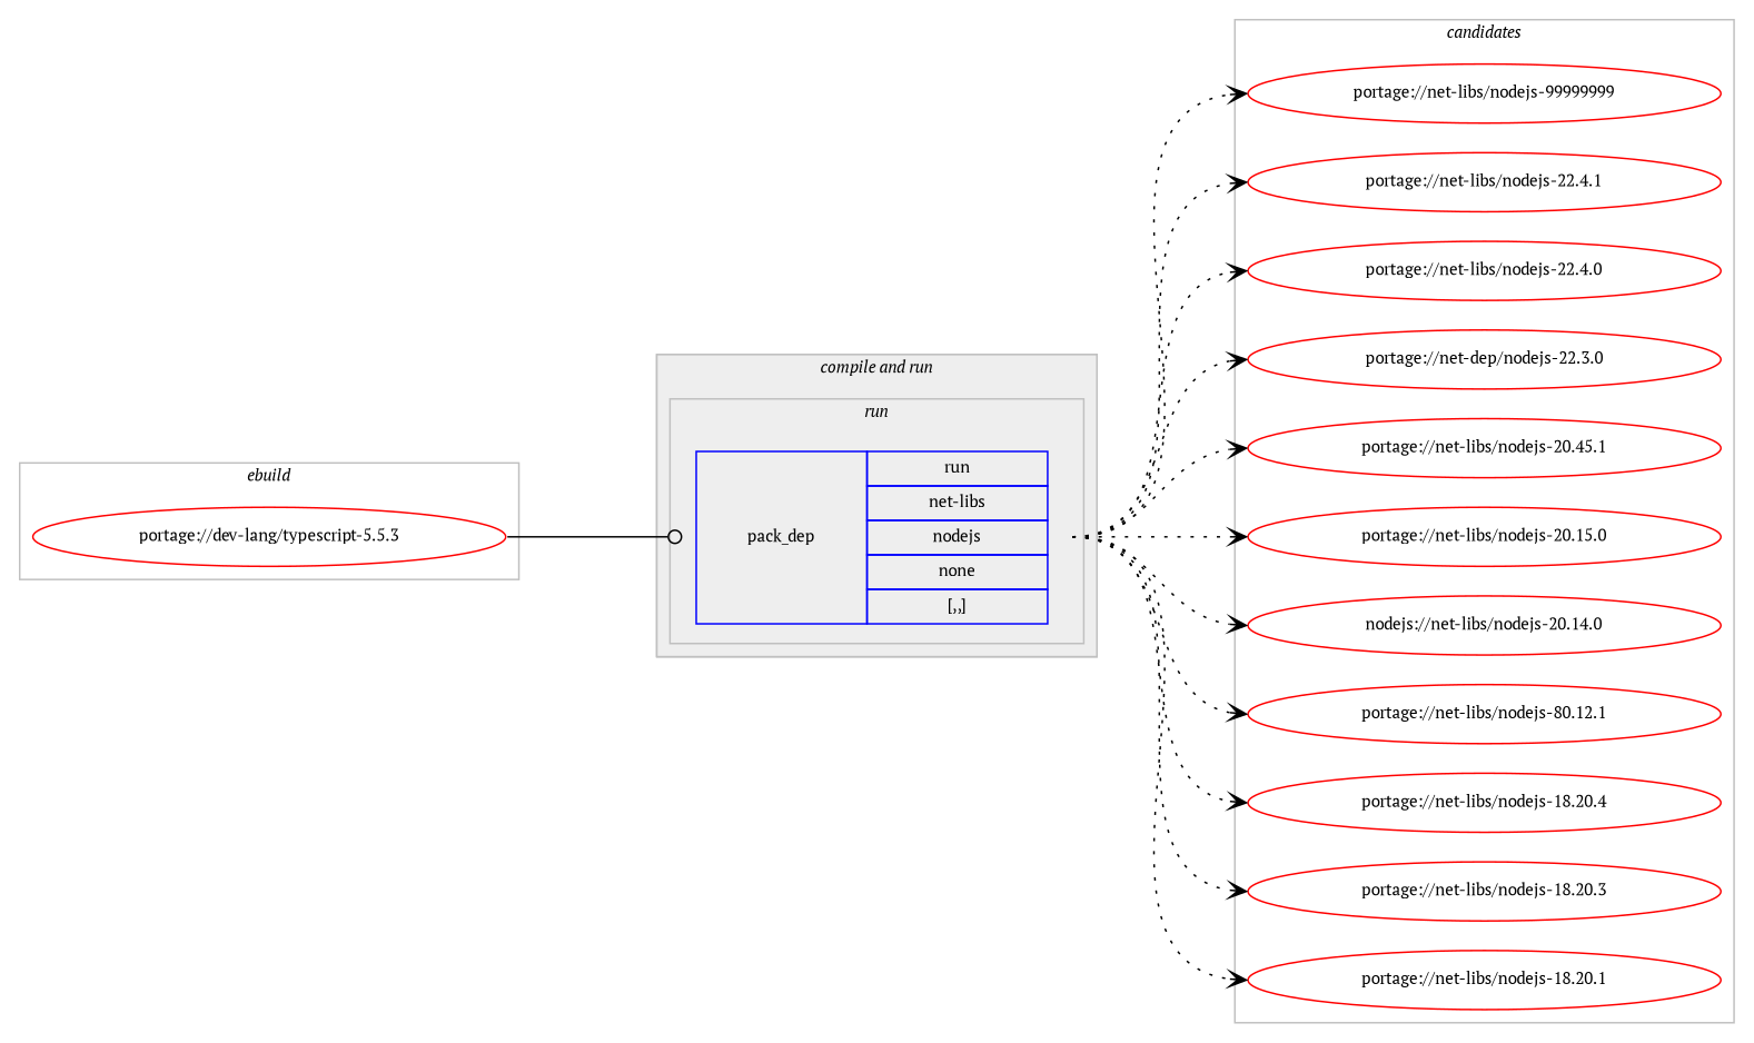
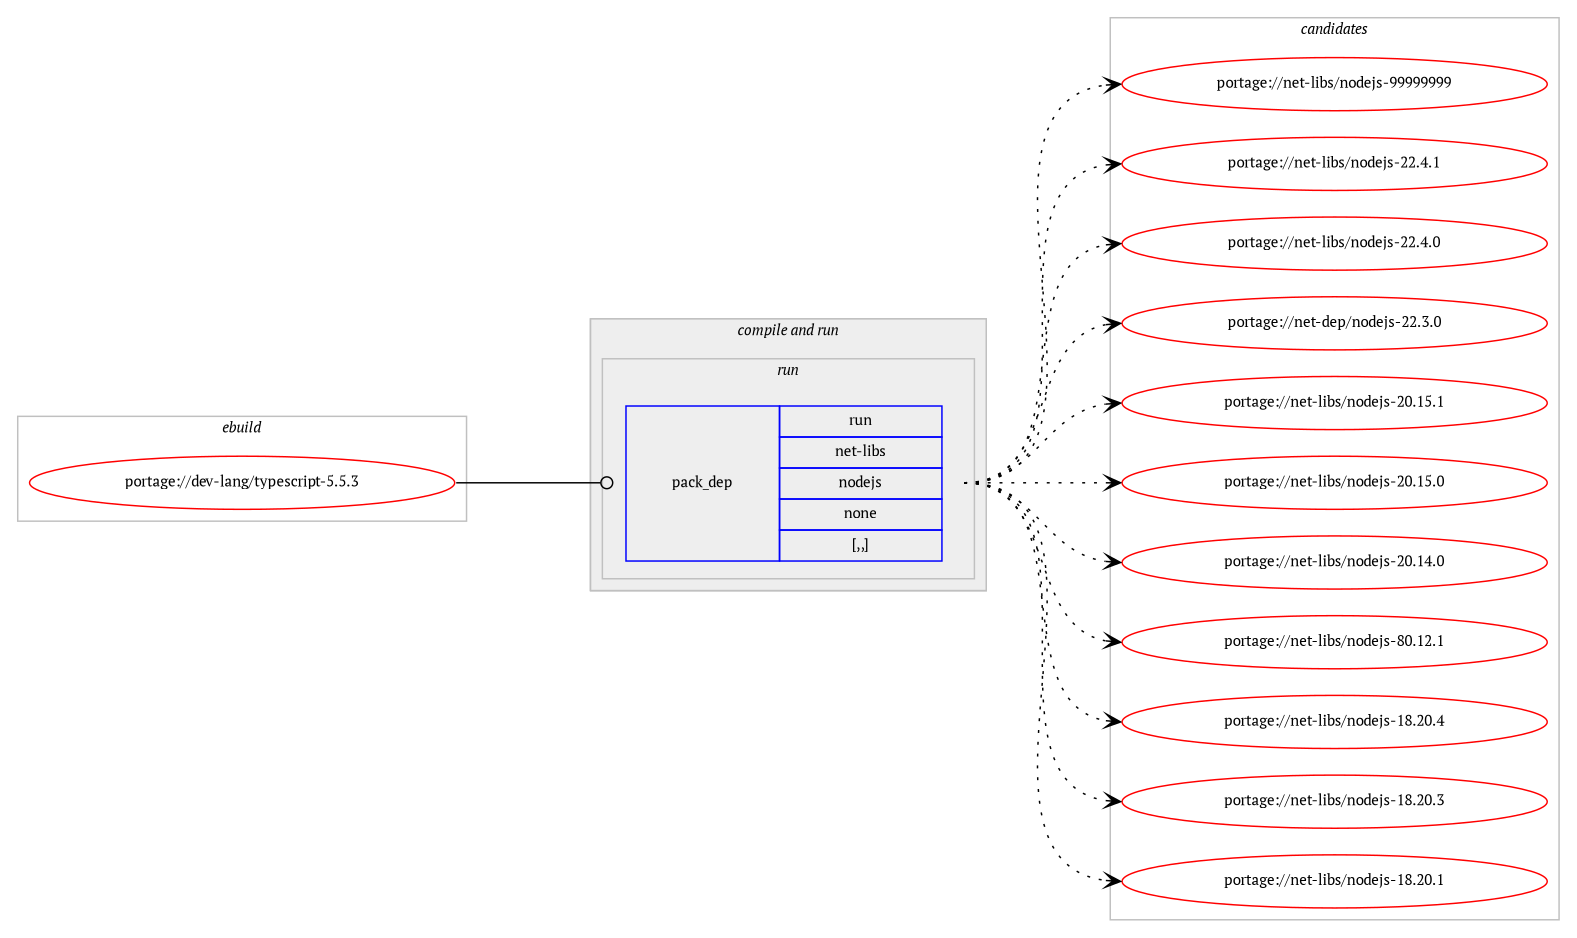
  digraph {
    compound=true
    concentrate=true
    fontname="PT Serif"
    fontsize=10
    newrank=true
    rankdir=LR
    ranksep=1.5
    node [color=red fontname="PT Serif" fontsize=10]
    edge [arrowhead=vee fontname="PT Serif" headport=w style=dotted tailport=e weight=100]
    n1 [label="portage://dev-lang/typescript-5.5.3" width=4]
    n2 [color=blue label=<<TABLE BORDER="0" CELLBORDER="1" CELLSPACING="0" CELLPADDING="4" WIDTH="220"><TR><TD ROWSPAN="6" CELLPADDING="30">pack_dep</TD></TR><TR><TD WIDTH="110">run</TD></TR><TR><TD>net-libs</TD></TR><TR><TD>nodejs</TD></TR><TR><TD>none</TD></TR><TR><TD>[,,]</TD></TR></TABLE>> shape=none]
    n3 [label="portage://net-libs/nodejs-99999999" width=4]
    n4 [label="portage://net-libs/nodejs-22.4.1" width=4]
    n5 [label="portage://net-libs/nodejs-22.4.0" width=4]
    n6 [label="portage://net-dep/nodejs-22.3.0" width=4]
-   n7 [label="portage://net-libs/nodejs-20.45.1" width=4]
+   n7 [label="portage://net-libs/nodejs-20.15.1" width=4]
    n8 [label="portage://net-libs/nodejs-20.15.0" width=4]
-   n9 [label="nodejs://net-libs/nodejs-20.14.0" width=4]
+   n9 [label="portage://net-libs/nodejs-20.14.0" width=4]
    n10 [label="portage://net-libs/nodejs-80.12.1" width=4]
    n11 [label="portage://net-libs/nodejs-18.20.4" width=4]
    n12 [label="portage://net-libs/nodejs-18.20.3" width=4]
    n13 [label="portage://net-libs/nodejs-18.20.1" width=4]
    subgraph cluster_1 {
      color=gray
      label=<<i>ebuild</i>>
      rank=same
      n1
    }
    subgraph cluster_2 {
      color=gray
      label=<<i>dependencies</i>>
      subgraph cluster_3 {
        color=gray
        fillcolor="#eeeeee"
        label=<<i>compile</i>>
        style=filled
      }
      subgraph cluster_4 {
        color=gray
        fillcolor="#eeeeee"
        label=<<i>compile and run</i>>
        style=filled
      }
      subgraph cluster_5 {
        color=gray
        fillcolor="#eeeeee"
        label=<<i>run</i>>
        style=filled
        subgraph sub_6 {
          color=gray
          fillcolor="#eeeeee"
          label=<<i>run</i>>
          style=filled
          n2
        }
      }
    }
    subgraph cluster_7 {
      color=gray
      label=<<i>candidates</i>>
      rank=same
      subgraph sub_8 {
        color=black
        label=<<i>candidates</i>>
        nodesep=1
        rank=same
        n3
        n4
        n5
        n6
        n7
        n8
        n9
        n10
        n11
        n12
        n13
      }
    }
    n1 -> n2 [arrowhead=odot style=solid weight=20]
    n2 -> n3
    n2 -> n4
    n2 -> n5
    n2 -> n6
    n2 -> n7
    n2 -> n8
    n2 -> n9
    n2 -> n10
    n2 -> n11
    n2 -> n12
    n2 -> n13
  }
